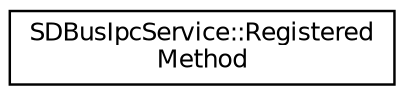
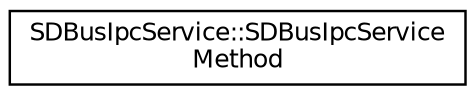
  digraph {
    rankdir=LR
-   n1 [color=black fillcolor=white fontname=Helvetica fontsize=10 height=0.2 label="SDBusIpcService::Registered\lMethod" shape=record style=filled width=0.4]
+   n1 [color=black fillcolor=white fontname=Helvetica fontsize=10 height=0.2 label="SDBusIpcService::SDBusIpcService\lMethod" shape=record style=filled width=0.4]
  }
